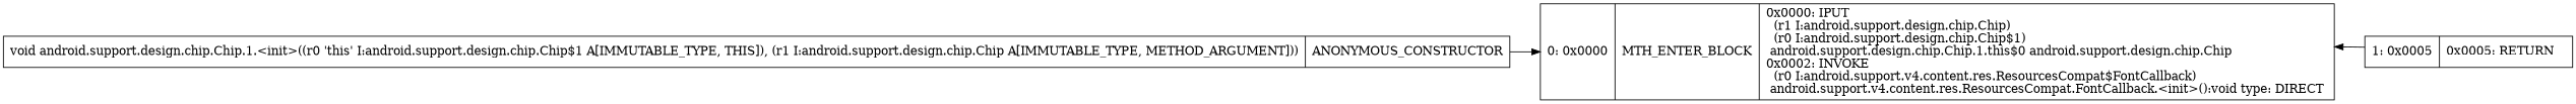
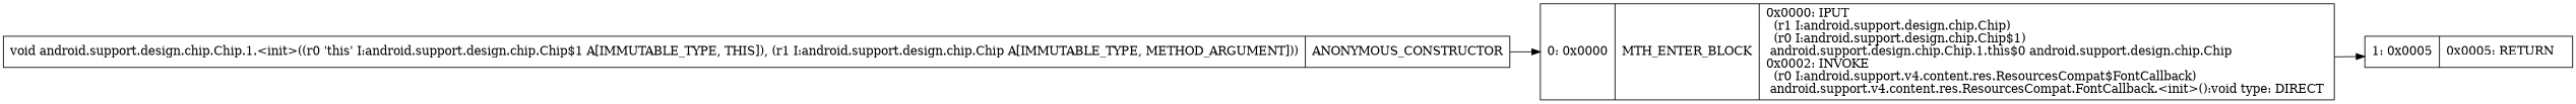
  digraph {
    rankdir=LR
    node [shape=record]
    n1 [label="{0\:\ 0x0000|MTH_ENTER_BLOCK\l|0x0000: IPUT  \l  (r1 I:android.support.design.chip.Chip)\l  (r0 I:android.support.design.chip.Chip$1)\l android.support.design.chip.Chip.1.this$0 android.support.design.chip.Chip \l0x0002: INVOKE  \l  (r0 I:android.support.v4.content.res.ResourcesCompat$FontCallback)\l android.support.v4.content.res.ResourcesCompat.FontCallback.\<init\>():void type: DIRECT \l}"]
    n2 [label="{1\:\ 0x0005|0x0005: RETURN   \l}"]
    n3 [label="{void android.support.design.chip.Chip.1.\<init\>((r0 'this' I:android.support.design.chip.Chip$1 A[IMMUTABLE_TYPE, THIS]), (r1 I:android.support.design.chip.Chip A[IMMUTABLE_TYPE, METHOD_ARGUMENT]))  | ANONYMOUS_CONSTRUCTOR\l}"]
-   n2 -> n1
+   n1 -> n2
    n3 -> n1
  }
